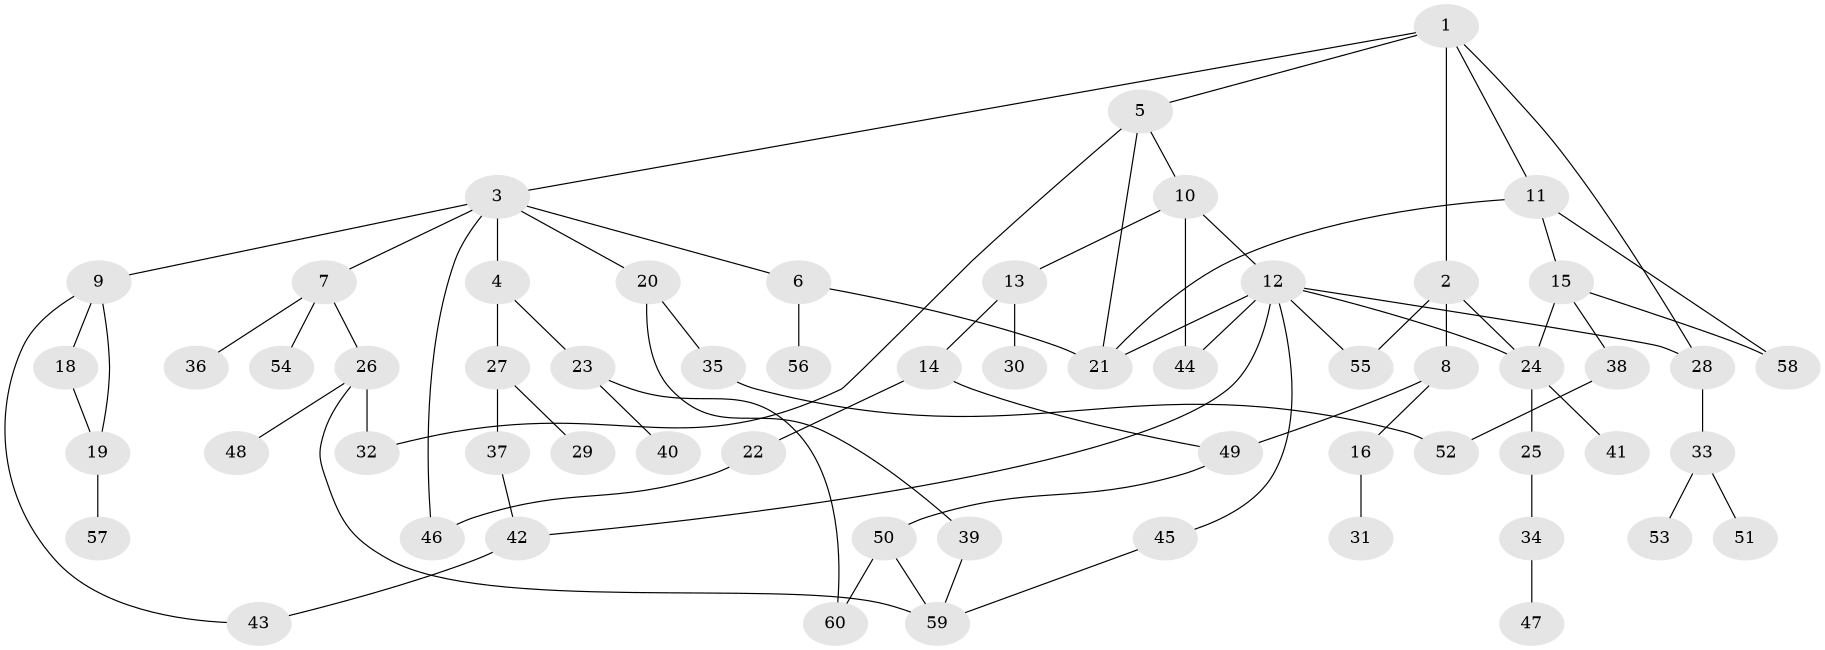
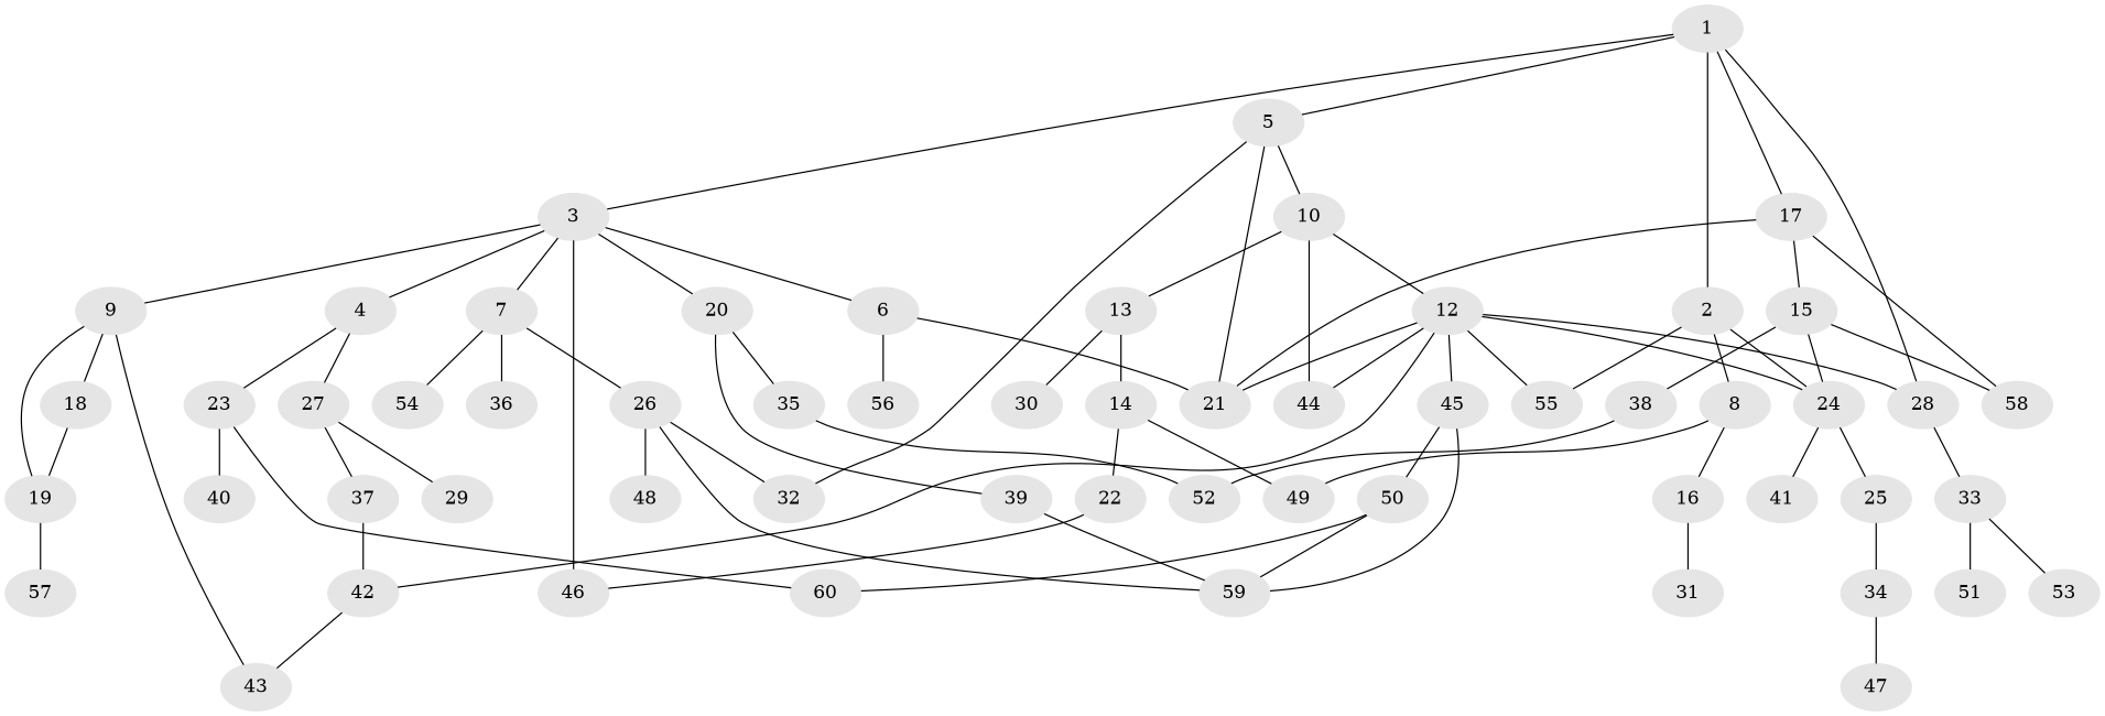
  graph {
    node [color=gray90 style=filled]
    edge [weight=1.0]
    1
    2
    3
    5
-   11
+   11 [label=17]
    28
    8
    24
    55
    4
    6
    7
    9
    20
    46
    10
    21
    32
    15
    58
    13
    14
    30
    33
    16
    49
    25
    41
    23
    27
    56
    26
    36
    54
    18
    19
    43
    35
    39
    40
    60
    29
    37
    12
    44
    42
    45
    48
    59
    31
    50
    57
    38
    22
    52
    34
    47
    51
    53
    1 -- 2
    1 -- 3
    1 -- 5
    1 -- 11
    1 -- 28
    2 -- 8
    2 -- 24
    2 -- 55
    3 -- 4 [weight=2.0]
    3 -- 6
    3 -- 7
    3 -- 9
    3 -- 20
    3 -- 46 [weight=2.0]
    5 -- 10
    5 -- 21
    5 -- 32
    11 -- 21
    11 -- 15
    11 -- 58
    28 -- 33
    8 -- 16
    8 -- 49
    24 -- 25
    24 -- 41
    4 -- 23
    4 -- 27
    6 -- 21
    6 -- 56
    7 -- 26
    7 -- 36
    7 -- 54
    9 -- 18
    9 -- 19
    9 -- 43
    20 -- 35
    20 -- 39
    10 -- 13
    10 -- 12
    10 -- 44 [weight=2.0]
    15 -- 24
    15 -- 58
    15 -- 38
    13 -- 14
    13 -- 30
    14 -- 49
    14 -- 22
    33 -- 51
    33 -- 53
    16 -- 31
-   49 -- 50
+   45 -- 50
    25 -- 34
    23 -- 40 [weight=2.0]
    23 -- 60
    27 -- 29
    27 -- 37
    26 -- 32 [weight=2.0]
    26 -- 48
    26 -- 59
    18 -- 19
    19 -- 57
    35 -- 52
    39 -- 59
    37 -- 42 [weight=2.0]
    12 -- 28
    12 -- 24
    12 -- 55
    12 -- 21
    12 -- 44
    12 -- 42
    12 -- 45
    42 -- 43
    45 -- 59
    50 -- 60
    50 -- 59
    38 -- 52
    22 -- 46
    34 -- 47
  }
